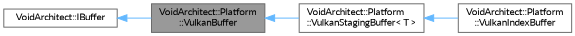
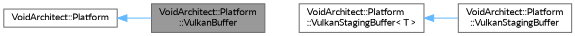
  digraph {
    fontname=Lato
    rankdir=LR
    node [color=gray40 fillcolor=white fontname=Lato fontsize=10 shape=box style=filled]
    edge [color=steelblue1 dir=back fontname=Lato fontsize=10 labelfontname=Helvetica labelfontsize=10 style=solid]
    n1 [fillcolor=grey60 fontcolor=black height=0.2 label="VoidArchitect::Platform\l::VulkanBuffer" width=0.4]
    n2 [height=0.2 label="VoidArchitect::Platform\l::VulkanStagingBuffer\< T \>" width=0.4]
-   n3 [height=0.2 label="VoidArchitect::Platform\l::VulkanIndexBuffer" width=0.4]
-   n4 [height=0.2 label="VoidArchitect::IBuffer" width=0.4]
-   n1 -> n2
+   n3 [height=0.2 label="VoidArchitect::Platform\l::VulkanStagingBuffer" width=0.4]
+   n4 [height=0.2 label="VoidArchitect::Platform" width=0.4]
    n2 -> n3
    n4 -> n1
  }
